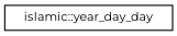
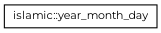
  digraph {
    rankdir=LR
    fontname=Montserrat
-   n1 [color=black fillcolor=white fontname=Montserrat fontsize=10 height=0.2 label="islamic::year_day_day" shape=record style=filled width=0.4]
+   n1 [color=black fillcolor=white fontname=Montserrat fontsize=10 height=0.2 label="islamic::year_month_day" shape=record style=filled width=0.4]
  }
